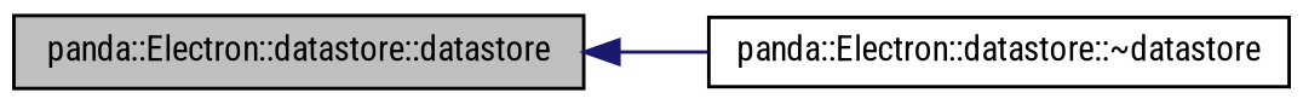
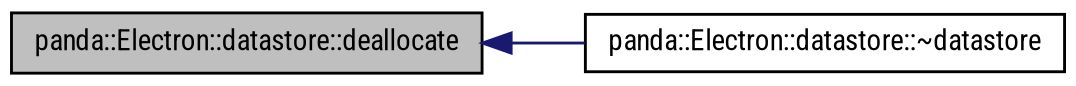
  digraph {
    rankdir=LR
    fontname="Roboto Condensed"
    node [color=black fontname="Roboto Condensed" fontsize=10 shape=record style=filled]
-   n1 [fillcolor=grey75 fontcolor=black height=0.2 label="panda::Electron::datastore::datastore" width=0.4]
+   n1 [fillcolor=grey75 fontcolor=black height=0.2 label="panda::Electron::datastore::deallocate" width=0.4]
    n2 [fillcolor=white height=0.2 label="panda::Electron::datastore::~datastore" width=0.4]
    n1 -> n2 [color=midnightblue dir=back fontname="Roboto Condensed" fontsize=10 labelfontname=Helvetica labelfontsize=10 style=solid]
  }
